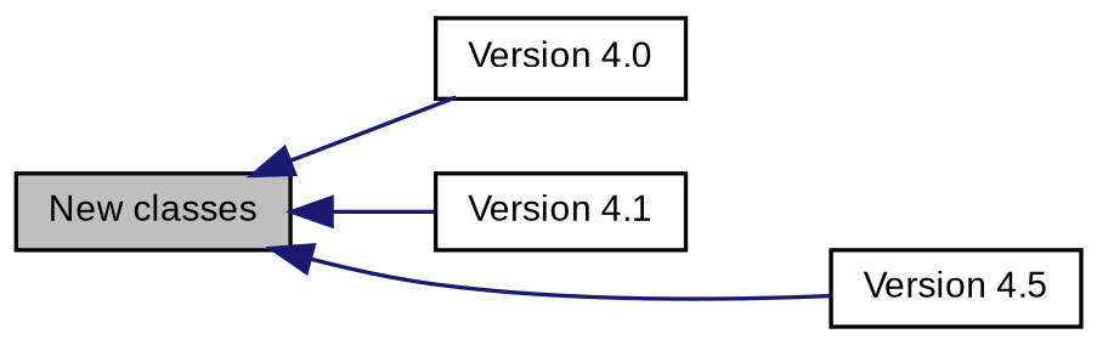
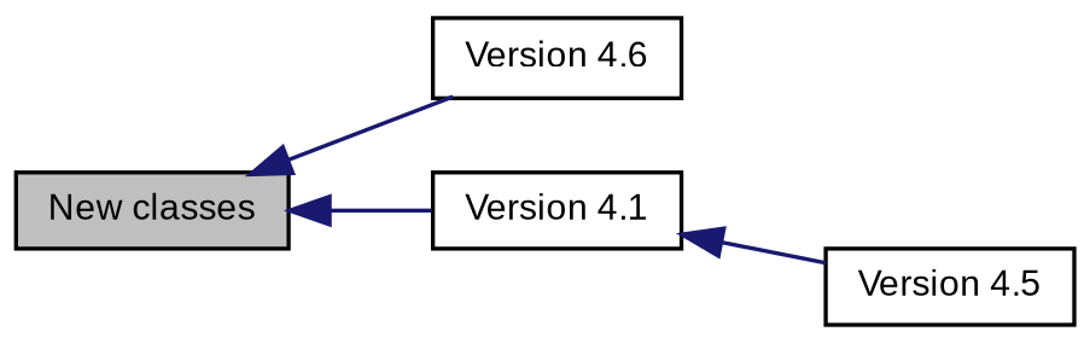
  digraph {
    rankdir=LR
    node [color=black fontname=Arial fontsize=9 shape=record]
    edge [color=midnightblue dir=back fontname=Arial fontsize=9 labelfontname=Arial labelfontsize=9 shape=plaintext style=solid]
-   n1 [height=0.2 label="Version 4.0" width=0.4]
+   n1 [height=0.2 label="Version 4.6" width=0.4]
    n2 [height=0.2 label="Version 4.1" width=0.4]
    n3 [height=0.2 label="Version 4.5" width=0.4]
    n4 [fillcolor=grey75 fontcolor=black height=0.2 label="New classes" style=filled width=0.4]
    n4 -> n1
    n4 -> n2
-   n4 -> n3
+   n2 -> n3
  }
